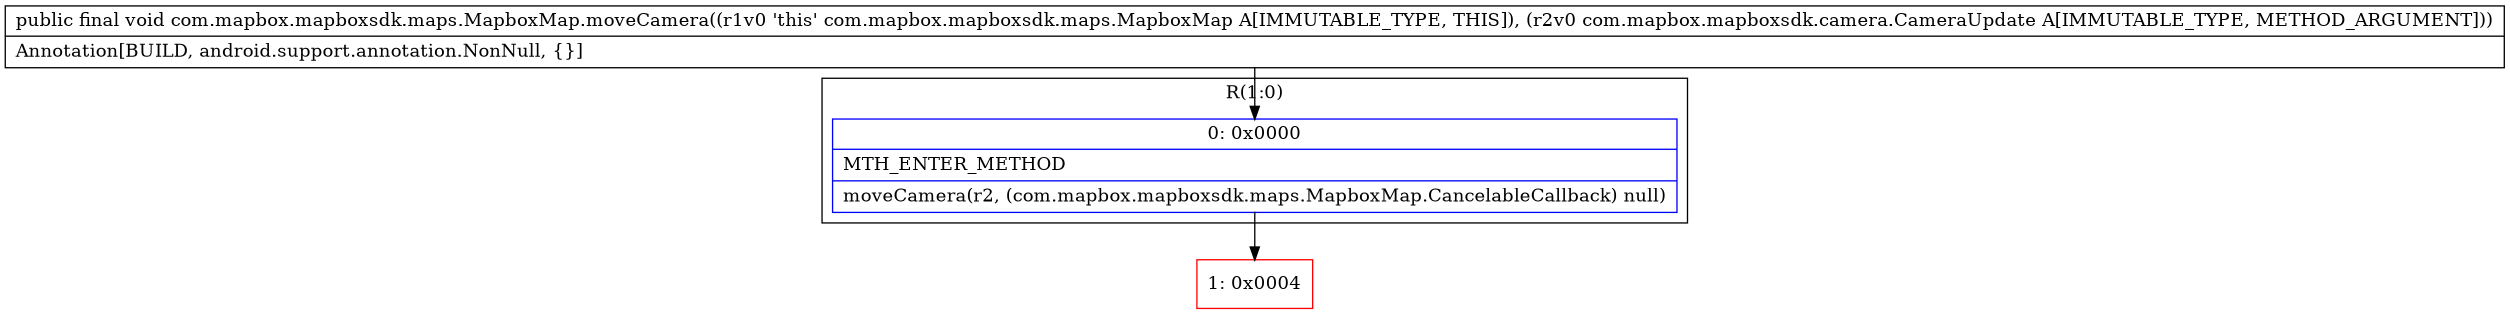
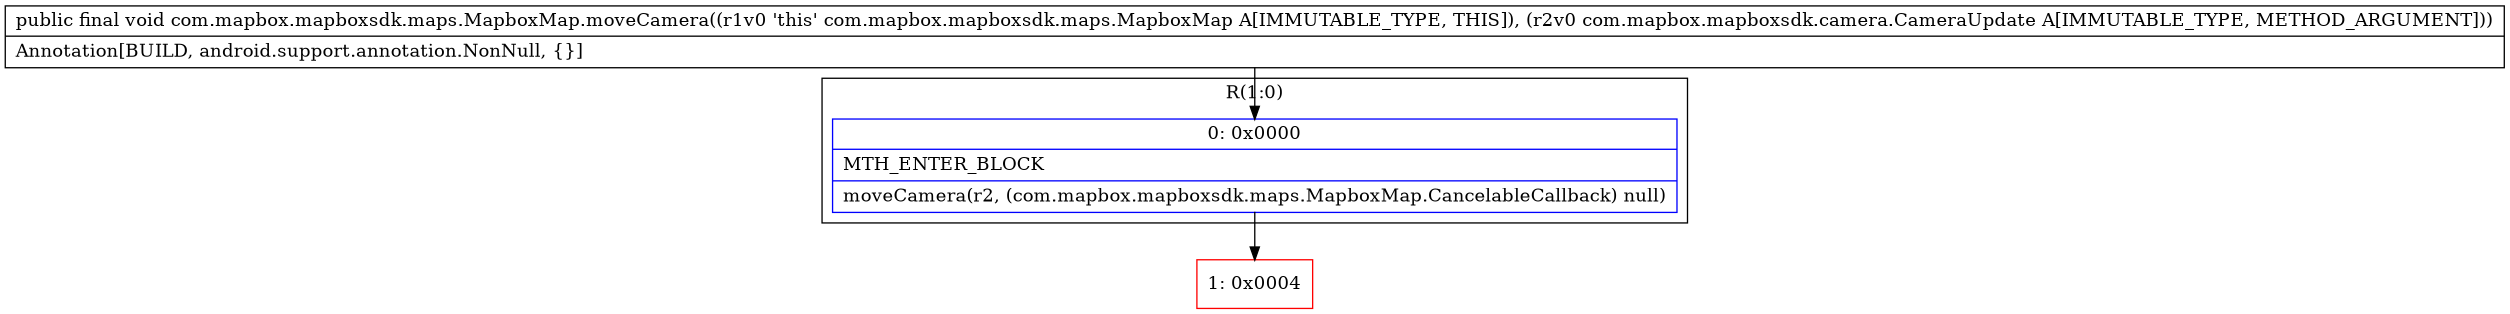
  digraph {
    node [shape=record]
-   n1 [color=blue label="{0\:\ 0x0000|MTH_ENTER_METHOD\l|moveCamera(r2, (com.mapbox.mapboxsdk.maps.MapboxMap.CancelableCallback) null)\l}"]
+   n1 [color=blue label="{0\:\ 0x0000|MTH_ENTER_BLOCK\l|moveCamera(r2, (com.mapbox.mapboxsdk.maps.MapboxMap.CancelableCallback) null)\l}"]
    n2 [color=red label="{1\:\ 0x0004}"]
    n3 [label="{public final void com.mapbox.mapboxsdk.maps.MapboxMap.moveCamera((r1v0 'this' com.mapbox.mapboxsdk.maps.MapboxMap A[IMMUTABLE_TYPE, THIS]), (r2v0 com.mapbox.mapboxsdk.camera.CameraUpdate A[IMMUTABLE_TYPE, METHOD_ARGUMENT]))  | Annotation[BUILD, android.support.annotation.NonNull, \{\}]\l}"]
    subgraph cluster_1 {
      label="R(1:0)"
      n1
    }
    n1 -> n2
    n3 -> n1
  }
